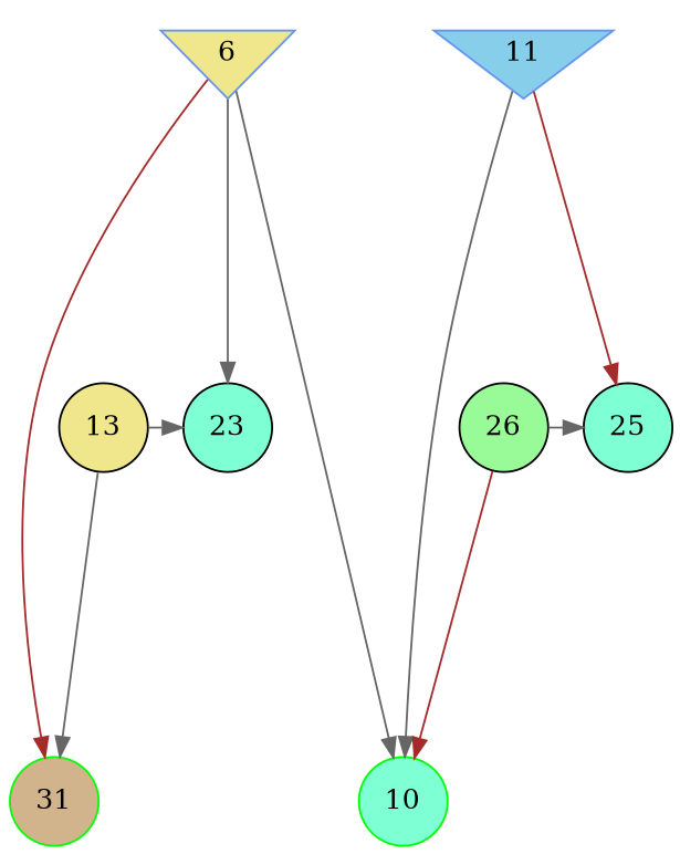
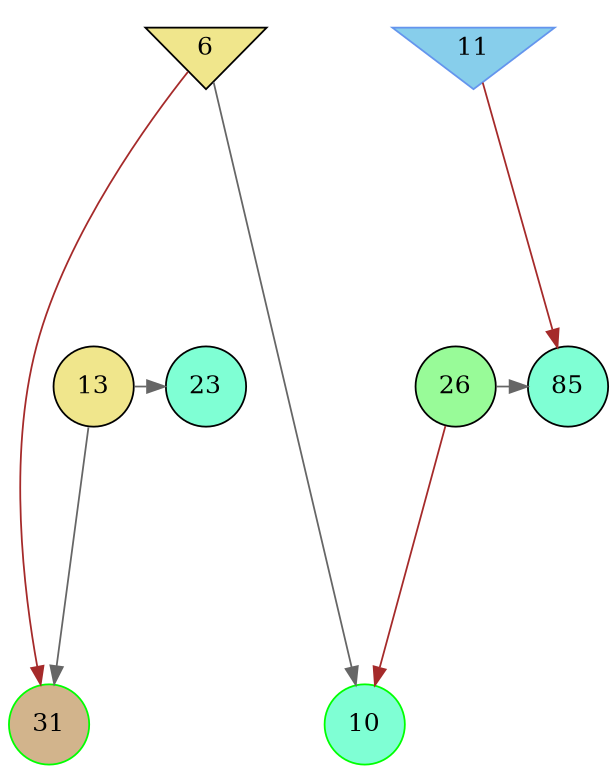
  digraph {
    ranksep=2.0
    node [color=black fillcolor=aquamarine shape=circle style=filled]
    edge [color=gray40]
-   6 [color=cornflowerblue fillcolor=khaki shape=invtriangle]
+   6 [fillcolor=khaki shape=invtriangle]
    11 [color=cornflowerblue fillcolor=skyblue shape=invtriangle]
    13 [fillcolor=khaki]
    23
-   25
+   25 [label=85]
    26 [fillcolor=palegreen]
    n7 [color=green label=10]
    31 [color=green fillcolor=tan]
    subgraph sub_1 {
      rank=same
      6
      11
    }
    subgraph sub_2 {
      rank=same
      13
      23
      25
      26
    }
    subgraph sub_3 {
      rank=same
      n7
      31
    }
-   6 -> 23
    6 -> n7
    6 -> 31 [color=brown]
    11 -> 25 [color=brown]
-   11 -> n7
    13 -> 23
    13 -> 31
    26 -> 25
    26 -> n7 [color=brown]
  }
